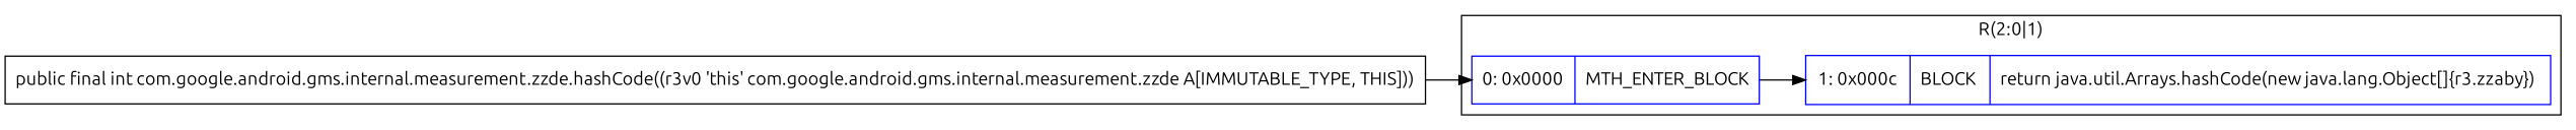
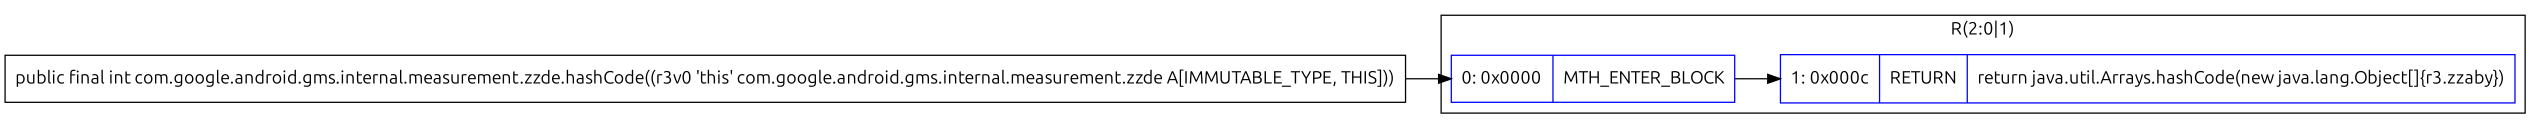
  digraph {
    rankdir=LR
    fontname=Ubuntu
    node [color=blue shape=record fontname=Ubuntu]
    edge [fontname=Ubuntu]
    n1 [label="{0\:\ 0x0000|MTH_ENTER_BLOCK\l}"]
-   n2 [label="{1\:\ 0x000c|BLOCK\l|return java.util.Arrays.hashCode(new java.lang.Object[]\{r3.zzaby\})\l}"]
+   n2 [label="{1\:\ 0x000c|RETURN\l|return java.util.Arrays.hashCode(new java.lang.Object[]\{r3.zzaby\})\l}"]
    n3 [label="{public final int com.google.android.gms.internal.measurement.zzde.hashCode((r3v0 'this' com.google.android.gms.internal.measurement.zzde A[IMMUTABLE_TYPE, THIS])) }" color=""]
    subgraph cluster_1 {
      label="R(2:0|1)"
      n1
      n2
    }
    n1 -> n2
    n3 -> n1
  }
